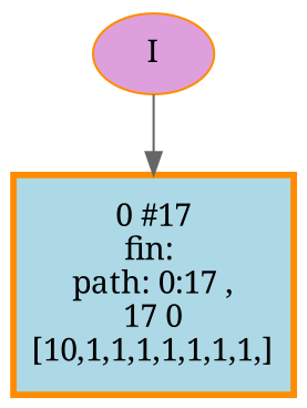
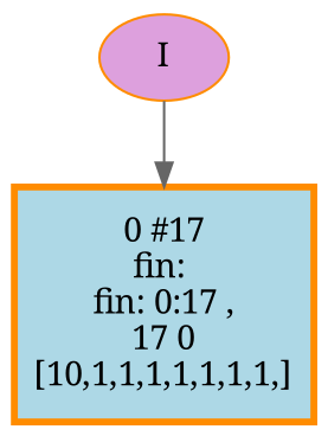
  digraph {
    fontname="Noto Serif"
    node [style=filled color=darkorange fontname="Noto Serif"]
-   n1 [fillcolor=lightblue height=1.3585 label="0 #17\nfin: \n path: 0:17 , \n17 0\n[10,1,1,1,1,1,1,1,]" penwidth=2.89037 shape=box width=1.3585]
+   n1 [fillcolor=lightblue height=1.3585 label="0 #17\nfin: \n fin: 0:17 , \n17 0\n[10,1,1,1,1,1,1,1,]" penwidth=2.89037 shape=box width=1.3585]
    I [fillcolor=plum]
    I -> n1 [color=gray40 fontname="Noto Serif"]
  }
